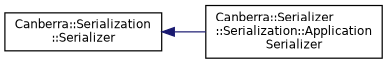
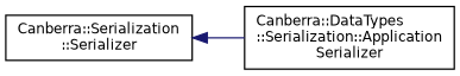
  digraph {
    rankdir=LR
    node [color=black fillcolor=white fontname=Helvetica fontsize=10 shape=record style=filled]
    n1 [height=0.2 label="Canberra::Serialization\l::Serializer" width=0.4]
-   n2 [height=0.2 label="Canberra::Serializer\l::Serialization::Application\lSerializer" width=0.4]
+   n2 [height=0.2 label="Canberra::DataTypes\l::Serialization::Application\lSerializer" width=0.4]
    n1 -> n2 [color=midnightblue dir=back fontname=Helvetica fontsize=10 labelfontname=Helvetica labelfontsize=10 style=solid]
  }
